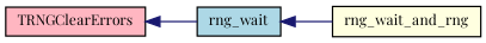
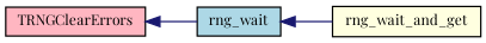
  digraph {
    fontname="Playfair Display"
    rankdir=LR
    node [color=black fontname="Playfair Display" fontsize=10 shape=record style=filled]
    edge [color=midnightblue dir=back fontname="Playfair Display" fontsize=10 labelfontname=FreeSans labelfontsize=10 style=solid]
    n1 [fillcolor=lightpink fontcolor=black height=0.2 label=TRNGClearErrors width=0.4]
    n2 [fillcolor=lightblue height=0.2 label=rng_wait width=0.4]
-   n3 [fillcolor=lightyellow height=0.2 label=rng_wait_and_rng width=0.4]
+   n3 [fillcolor=lightyellow height=0.2 label=rng_wait_and_get width=0.4]
    n1 -> n2
    n2 -> n3
  }
